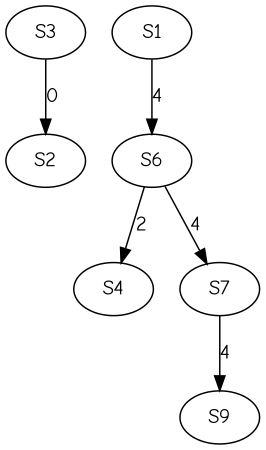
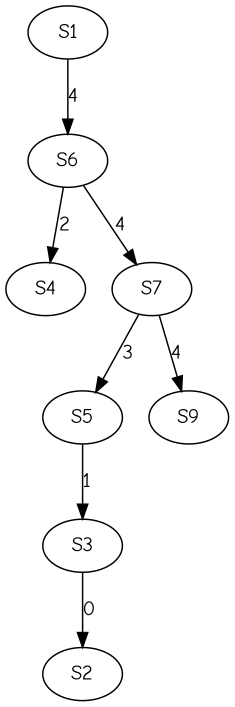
  strict digraph {
    fontname="Comic Neue"
    node [fontname="Comic Neue"]
    edge [fontname="Comic Neue"]
    S3
    S2
+   S5
    S6
    S4
    S7
    n7 [label=S9]
    S1
    S3 -> S2 [label=0]
+   S5 -> S3 [label=1]
    S6 -> S4 [label=2]
    S6 -> S7 [label=4]
+   S7 -> S5 [label=3]
    S7 -> n7 [label=4]
    S1 -> S6 [label=4]
  }
